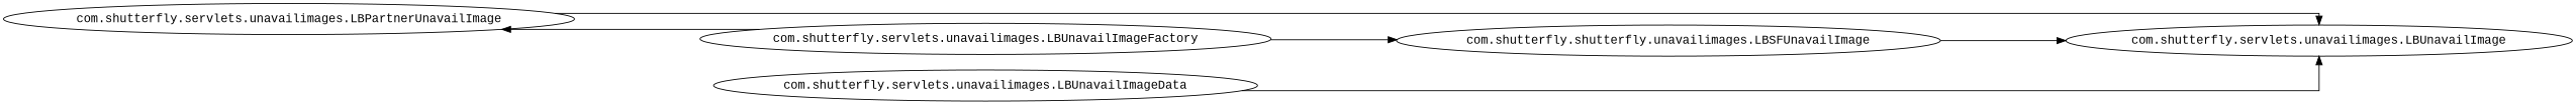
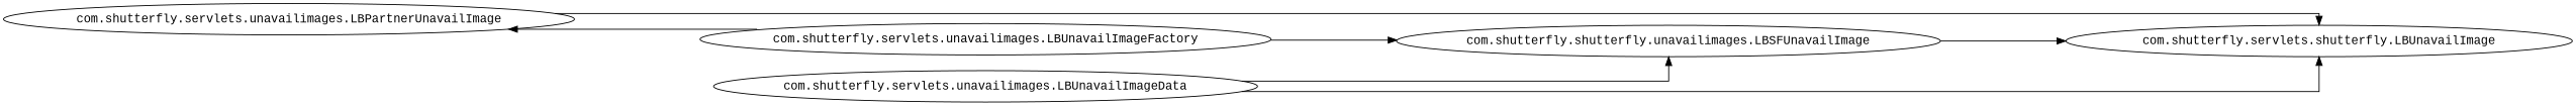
  digraph {
    concentrate=true
    fontname="Liberation Mono"
    rankdir=LR
    ranksep=2.0
    splines=ortho
    node [fontname="Liberation Mono"]
    edge [fontname="Liberation Mono"]
    "com.shutterfly.servlets.unavailimages.LBPartnerUnavailImage"
-   "com.shutterfly.servlets.unavailimages.LBUnavailImage"
+   "com.shutterfly.servlets.unavailimages.LBUnavailImage" [label="com.shutterfly.servlets.shutterfly.LBUnavailImage"]
    n3 [label="com.shutterfly.shutterfly.unavailimages.LBSFUnavailImage"]
    "com.shutterfly.servlets.unavailimages.LBUnavailImageData"
    "com.shutterfly.servlets.unavailimages.LBUnavailImageFactory"
    "com.shutterfly.servlets.unavailimages.LBPartnerUnavailImage" -> "com.shutterfly.servlets.unavailimages.LBUnavailImage"
    n3 -> "com.shutterfly.servlets.unavailimages.LBUnavailImage"
    "com.shutterfly.servlets.unavailimages.LBUnavailImageData" -> "com.shutterfly.servlets.unavailimages.LBUnavailImage"
-   "com.shutterfly.servlets.unavailimages.LBUnavailImageFactory" -> "com.shutterfly.servlets.unavailimages.LBPartnerUnavailImage"
+   "com.shutterfly.servlets.unavailimages.LBUnavailImageData" -> n3
+   "com.shutterfly.servlets.unavailimages.LBPartnerUnavailImage" -> "com.shutterfly.servlets.unavailimages.LBUnavailImageFactory"
    "com.shutterfly.servlets.unavailimages.LBUnavailImageFactory" -> n3
  }
